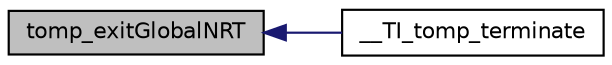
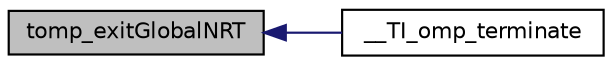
  digraph {
    rankdir=LR
    fontname="DejaVu Sans"
    node [color=black fontname="DejaVu Sans" fontsize=10 shape=record style=filled]
    n1 [fillcolor=grey75 fontcolor=black height=0.2 label=tomp_exitGlobalNRT width=0.4]
-   n2 [fillcolor=white height=0.2 label=__TI_tomp_terminate width=0.4]
+   n2 [fillcolor=white height=0.2 label=__TI_omp_terminate width=0.4]
    n1 -> n2 [color=midnightblue dir=back fontname="DejaVu Sans" fontsize=10 labelfontname=Helvetica labelfontsize=10 style=solid]
  }
